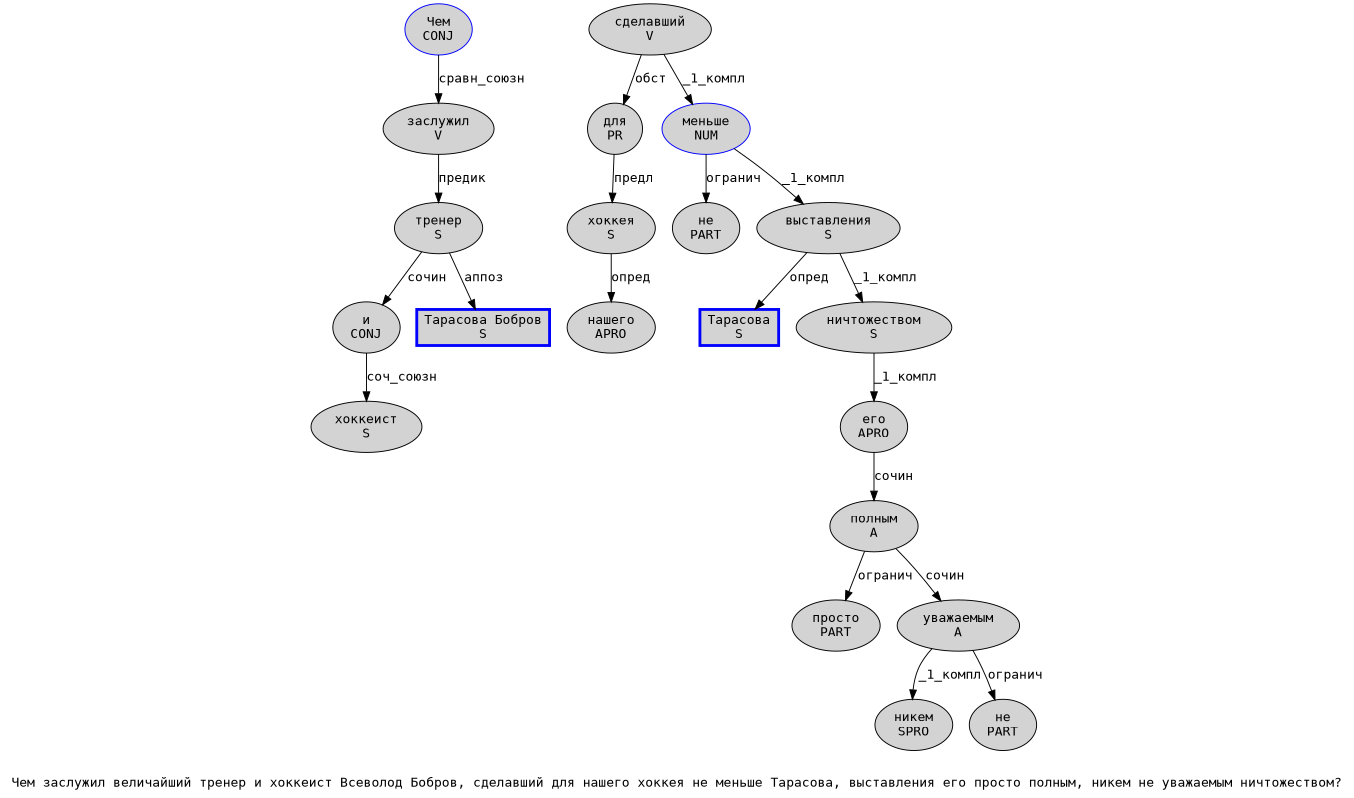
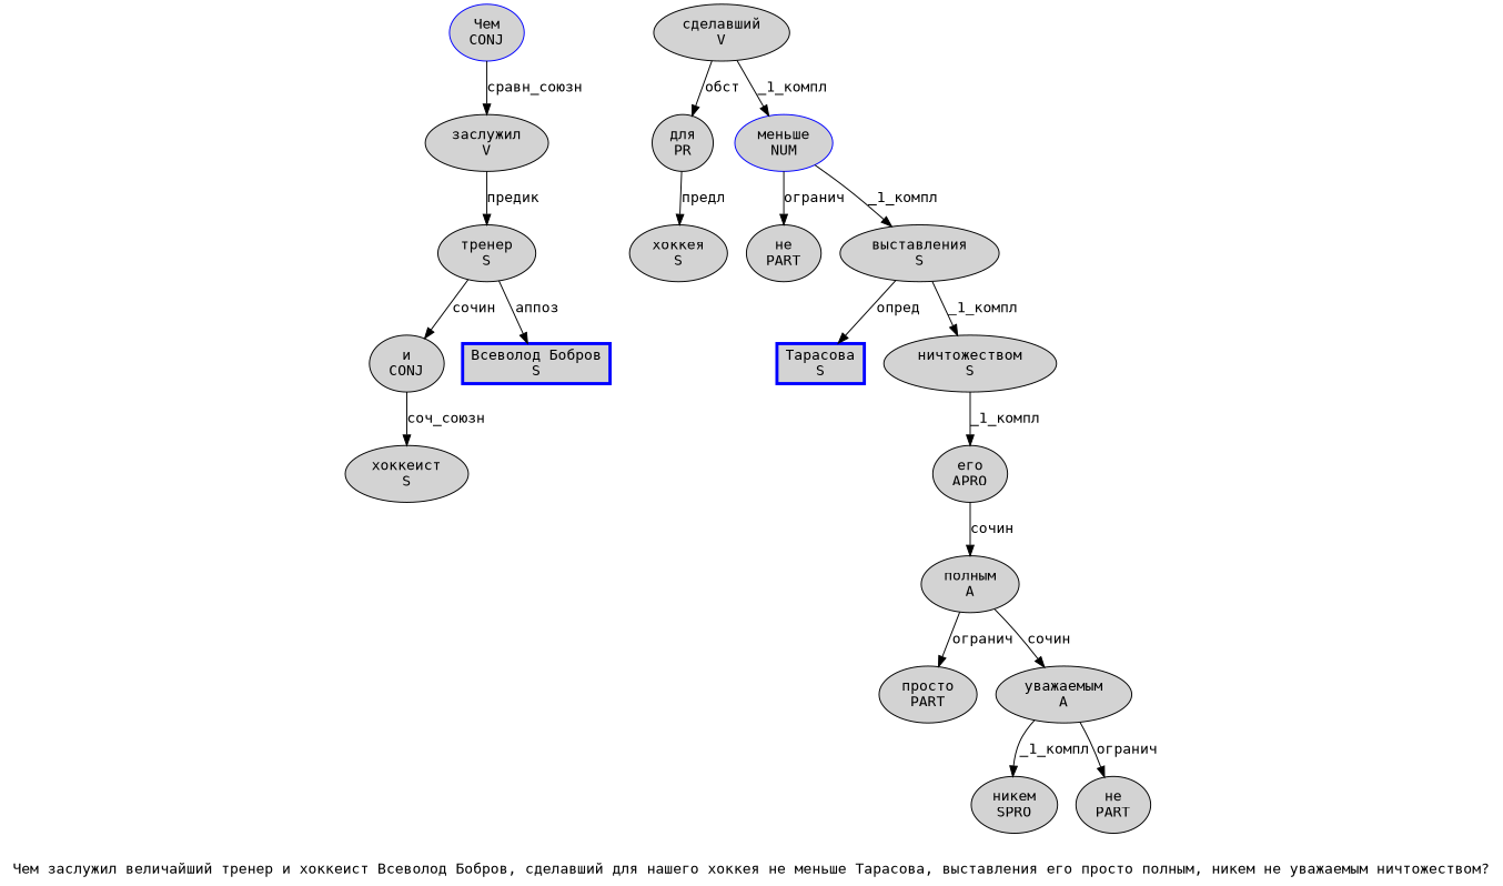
  digraph {
    fontname="DejaVu Sans Mono"
    label="Чем заслужил величайший тренер и хоккеист Всеволод Бобров, сделавший для нашего хоккея не меньше Тарасова, выставления его просто полным, никем не уважаемым ничтожеством?"
    node [fillcolor=lightgray fontname="DejaVu Sans Mono" penwidth=1 shape=ellipse style=filled]
    edge [fontname="DejaVu Sans Mono"]
    n1 [color=blue label="Чем\nCONJ"]
    n2 [label="заслужил\nV"]
    n3 [label="тренер\nS"]
    n4 [label="и\nCONJ"]
-   n5 [color=blue label="Тарасова Бобров\nS" penwidth=3 shape=box]
+   n5 [color=blue label="Всеволод Бобров\nS" penwidth=3 shape=box]
    n6 [label="хоккеист\nS"]
    n7 [label="сделавший\nV"]
    n8 [label="для\nPR"]
    n9 [color=blue label="меньше\nNUM"]
    n10 [label="хоккея\nS"]
    n11 [label="не\nPART"]
    n12 [label="выставления\nS"]
-   n13 [label="нашего\nAPRO"]
    n14 [color=blue label="Тарасова\nS" penwidth=3 shape=box]
    n15 [label="ничтожеством\nS"]
    n16 [label="его\nAPRO"]
    n17 [label="полным\nA"]
    n18 [label="просто\nPART"]
    n19 [label="уважаемым\nA"]
    n20 [label="никем\nSPRO"]
    n21 [label="не\nPART"]
    n1 -> n2 [label="сравн_союзн"]
    n2 -> n3 [label="предик"]
    n3 -> n4 [label="сочин"]
    n3 -> n5 [label="аппоз"]
    n4 -> n6 [label="соч_союзн"]
    n7 -> n8 [label="обст"]
    n7 -> n9 [label="_1_компл"]
    n8 -> n10 [label="предл"]
    n9 -> n11 [label="огранич"]
    n9 -> n12 [label="_1_компл"]
-   n10 -> n13 [label="опред"]
    n12 -> n14 [label="опред"]
    n12 -> n15 [label="_1_компл"]
    n15 -> n16 [label="_1_компл"]
    n16 -> n17 [label="сочин"]
    n17 -> n18 [label="огранич"]
    n17 -> n19 [label="сочин"]
    n19 -> n20 [label="_1_компл"]
    n19 -> n21 [label="огранич"]
  }
